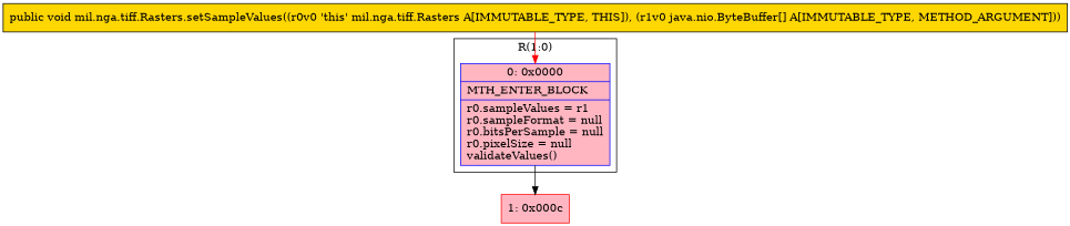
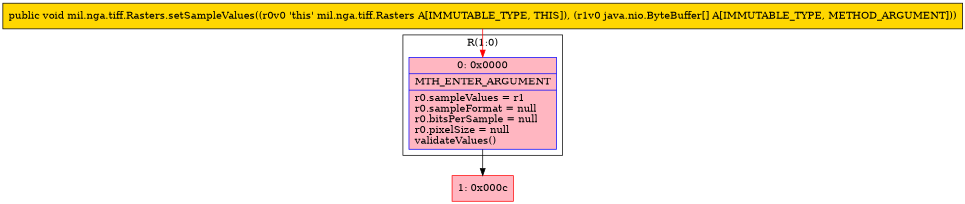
  digraph {
    fontname="DejaVu Serif"
    node [shape=record style=filled fillcolor=lightpink fontname="DejaVu Serif"]
    edge [fontname="DejaVu Serif"]
-   n1 [color=blue label="{0\:\ 0x0000|MTH_ENTER_BLOCK\l|r0.sampleValues = r1\lr0.sampleFormat = null\lr0.bitsPerSample = null\lr0.pixelSize = null\lvalidateValues()\l}"]
+   n1 [color=blue label="{0\:\ 0x0000|MTH_ENTER_ARGUMENT\l|r0.sampleValues = r1\lr0.sampleFormat = null\lr0.bitsPerSample = null\lr0.pixelSize = null\lvalidateValues()\l}"]
    n2 [color=red label="{1\:\ 0x000c}"]
    n3 [label="{public void mil.nga.tiff.Rasters.setSampleValues((r0v0 'this' mil.nga.tiff.Rasters A[IMMUTABLE_TYPE, THIS]), (r1v0 java.nio.ByteBuffer[] A[IMMUTABLE_TYPE, METHOD_ARGUMENT])) }" fillcolor=gold]
    subgraph cluster_1 {
      label="R(1:0)"
      n1
    }
    n1 -> n2 [color=black]
    n3 -> n1 [color=red]
  }
